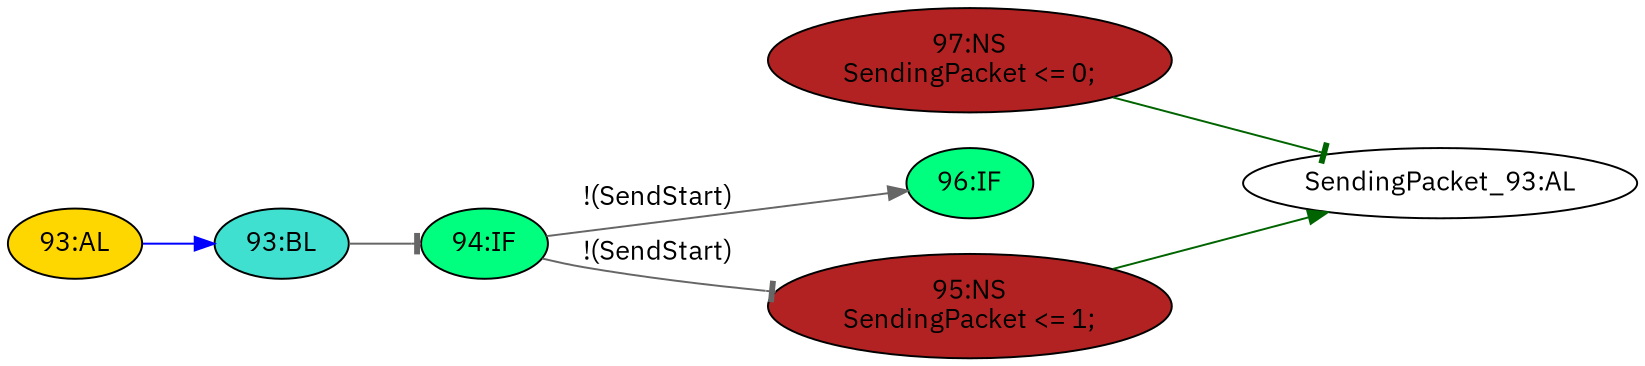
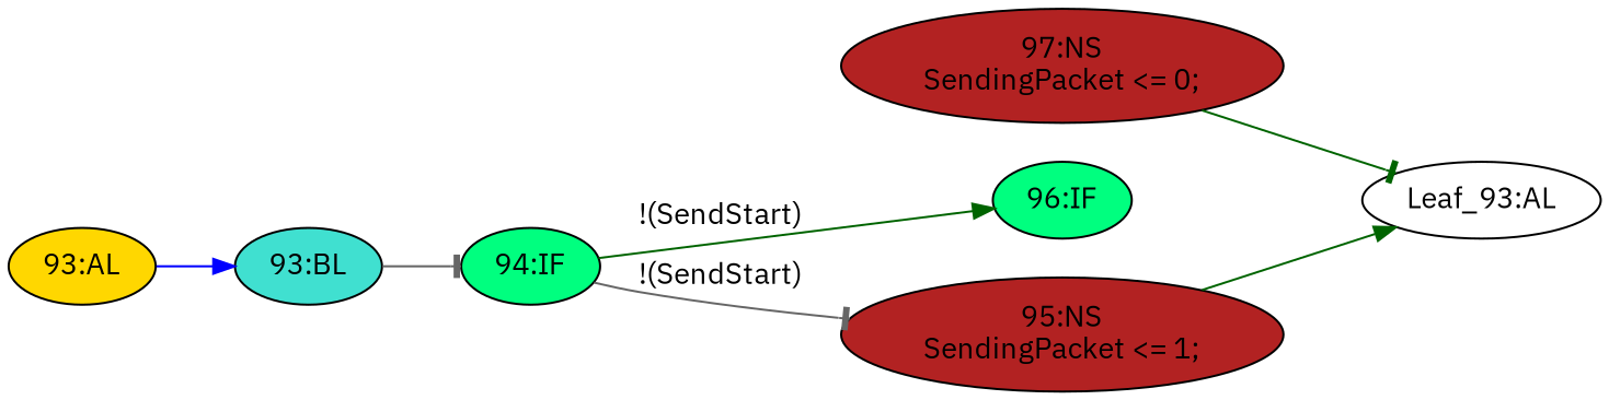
  strict digraph {
    fontname="IBM Plex Sans"
    rankdir=LR
    node [fillcolor=springgreen fontname="IBM Plex Sans" statements="[]" style=filled typ=IfStatement]
    edge [arrowhead=tee color=darkgreen cond="[]" fontname="IBM Plex Sans" lineno=None]
    n1 [ast="<pyverilog.vparser.ast.IfStatement object at 0x7f9d4b7ee450>" label="96:IF"]
    n2 [ast="<pyverilog.vparser.ast.NonblockingSubstitution object at 0x7f9d4b7ee510>" fillcolor=firebrick label="97:NS\nSendingPacket <= 0;" statements="[<pyverilog.vparser.ast.NonblockingSubstitution object at 0x7f9d4b7ee510>]" typ=NonblockingSubstitution]
-   n3 [def_var="['SendingPacket']" label="SendingPacket_93:AL" fillcolor="" statements="" style="" typ=""]
+   n3 [def_var="['SendingPacket']" label="Leaf_93:AL" fillcolor="" statements="" style="" typ=""]
    n4 [ast="<pyverilog.vparser.ast.Always object at 0x7f9d4b7ee8d0>" clk_sens=True fillcolor=gold label="93:AL" sens="['clk20']" typ=Always use_var="['SendDataLen', 'ShiftCount', 'SendStart', 'rdaddress']"]
    n5 [ast="<pyverilog.vparser.ast.Block object at 0x7f9d4b7ee950>" fillcolor=turquoise label="93:BL" typ=Block]
    n6 [ast="<pyverilog.vparser.ast.IfStatement object at 0x7f9d4b7ee990>" label="94:IF"]
    n7 [ast="<pyverilog.vparser.ast.NonblockingSubstitution object at 0x7f9d4b7eea50>" fillcolor=firebrick label="95:NS\nSendingPacket <= 1;" statements="[<pyverilog.vparser.ast.NonblockingSubstitution object at 0x7f9d4b7eea50>]" typ=NonblockingSubstitution]
    n2 -> n3
    n4 -> n5 [arrowhead=normal color=blue]
    n5 -> n6 [color=gray40]
-   n6 -> n1 [arrowhead=normal color=gray40 cond="['SendStart']" label="!(SendStart)" lineno=94]
+   n6 -> n1 [arrowhead=normal cond="['SendStart']" label="!(SendStart)" lineno=94]
    n6 -> n7 [color=gray40 cond="['SendStart']" label="!(SendStart)" lineno=94]
    n7 -> n3 [arrowhead=normal]
  }
